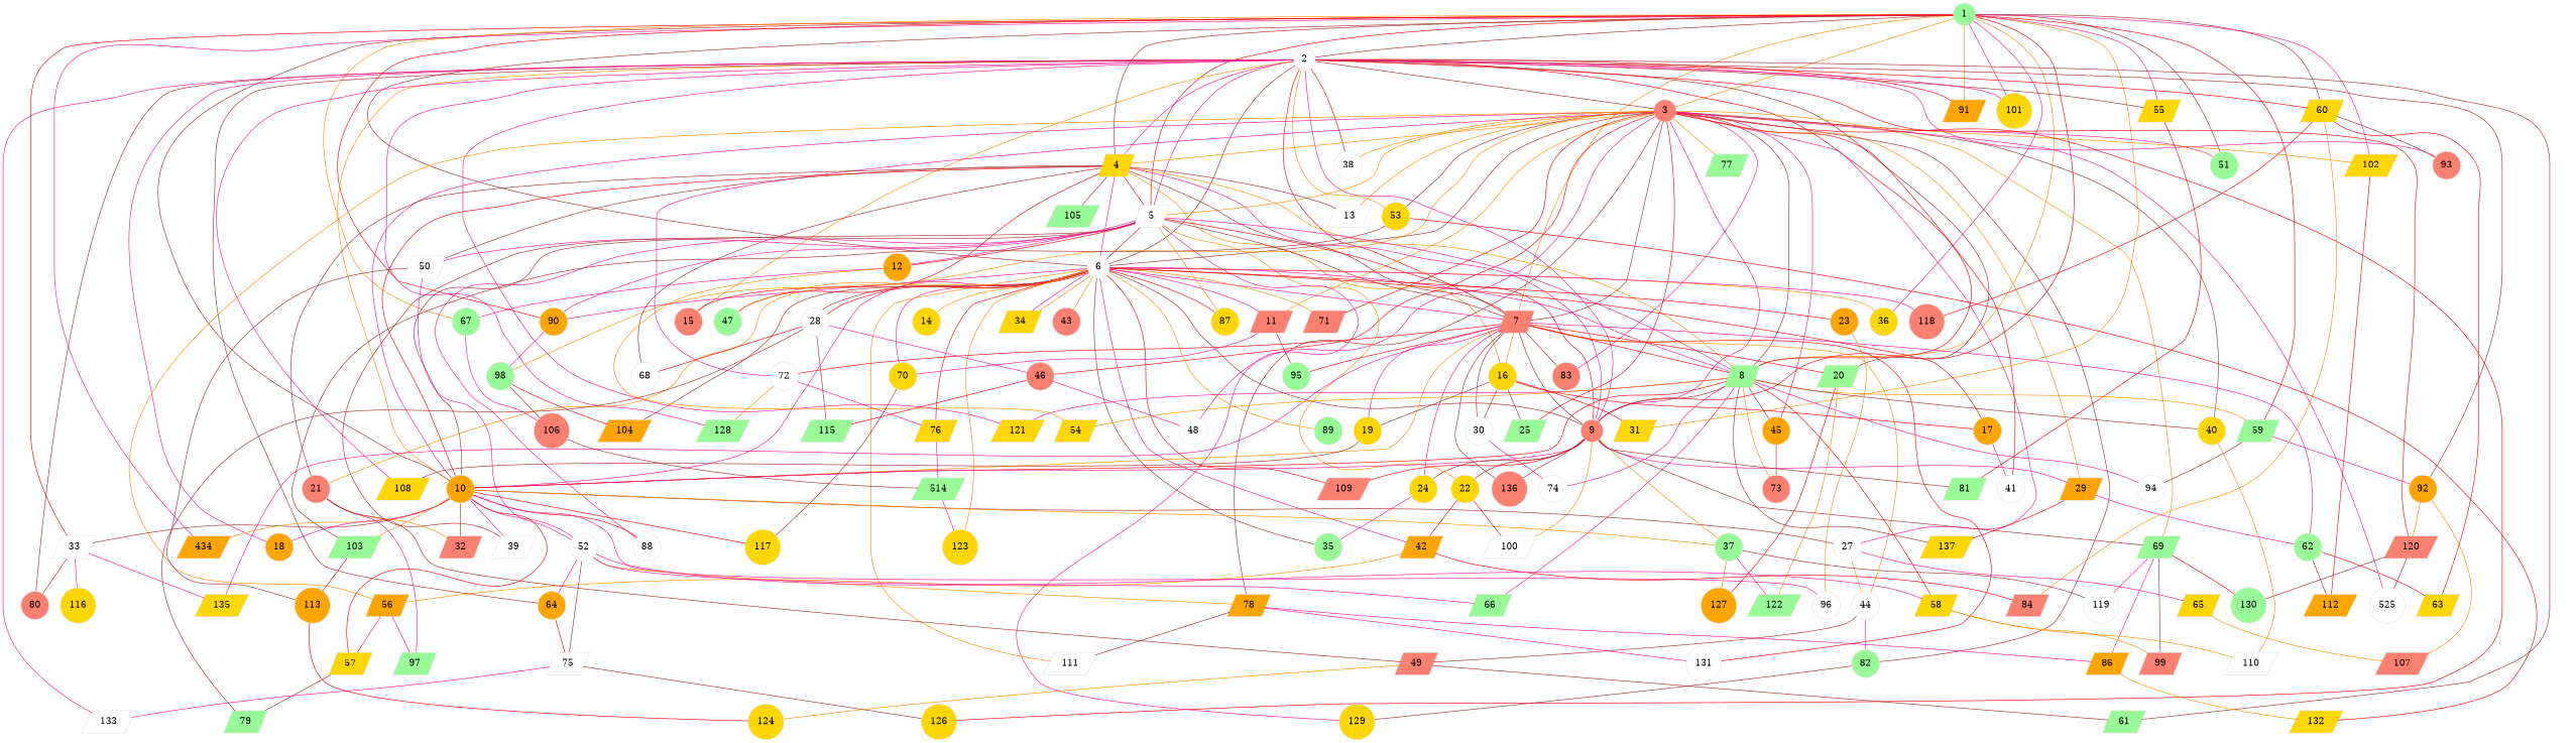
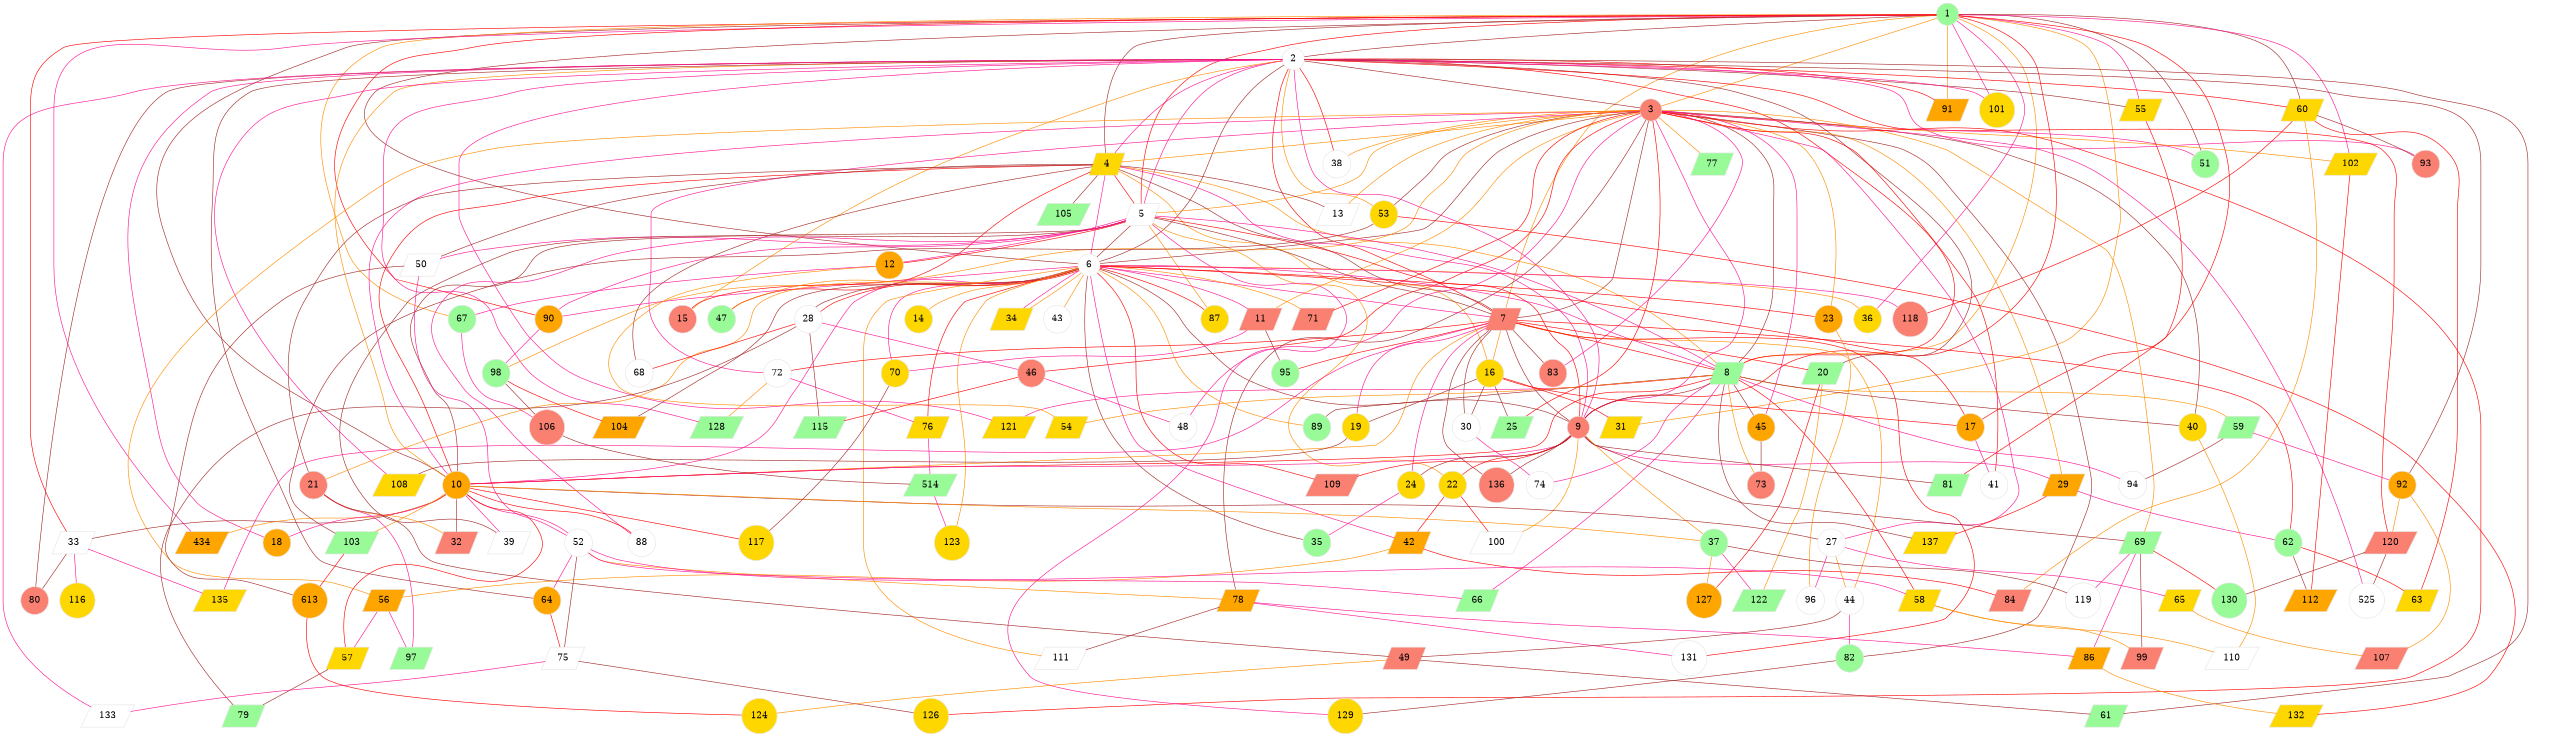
  graph {
    node [color=gray90 fillcolor=gold shape=circle style=filled]
    edge [color=deeppink]
    1 [fillcolor=palegreen]
    2 [fillcolor=white]
    3 [fillcolor=salmon]
    4 [shape=parallelogram]
    5 [fillcolor=white shape=parallelogram]
    6 [fillcolor=white]
    7 [fillcolor=salmon shape=parallelogram]
    8 [fillcolor=palegreen shape=parallelogram]
    9 [fillcolor=salmon]
    10 [fillcolor=orange]
    31 [shape=parallelogram]
    33 [fillcolor=white shape=parallelogram]
    36
    51 [fillcolor=palegreen]
    55 [shape=parallelogram]
    59 [fillcolor=palegreen shape=parallelogram]
    60 [shape=parallelogram]
    67 [fillcolor=palegreen]
    91 [fillcolor=orange shape=parallelogram]
    101
    102 [shape=parallelogram]
    n22 [fillcolor=orange label=434 shape=parallelogram]
    90 [fillcolor=orange]
    15 [fillcolor=salmon]
    18 [fillcolor=orange]
    20 [fillcolor=palegreen shape=parallelogram]
    38 [fillcolor=white]
    53
    61 [fillcolor=palegreen shape=parallelogram]
    64 [fillcolor=orange]
    80 [fillcolor=salmon]
    92 [fillcolor=orange]
    93 [fillcolor=salmon]
    108 [shape=parallelogram]
    120 [fillcolor=salmon shape=parallelogram]
    121 [shape=parallelogram]
    128 [fillcolor=palegreen shape=parallelogram]
    133 [fillcolor=white shape=parallelogram]
    77 [fillcolor=palegreen shape=parallelogram]
    11 [fillcolor=salmon shape=parallelogram]
    13 [fillcolor=white shape=parallelogram]
    23 [fillcolor=orange]
    25 [fillcolor=palegreen shape=parallelogram]
    27 [fillcolor=white]
    29 [fillcolor=orange shape=parallelogram]
    40
    41 [fillcolor=white]
    45 [fillcolor=orange]
    46 [fillcolor=salmon]
    48 [fillcolor=white]
    56 [fillcolor=orange shape=parallelogram]
    69 [fillcolor=palegreen shape=parallelogram]
    71 [fillcolor=salmon shape=parallelogram]
    72 [fillcolor=white]
    78 [fillcolor=orange shape=parallelogram]
    82 [fillcolor=palegreen]
    83 [fillcolor=salmon]
    98 [fillcolor=palegreen]
    n59 [fillcolor=white label=525]
    126
    105 [fillcolor=palegreen shape=parallelogram]
    16
    21 [fillcolor=salmon]
    47 [fillcolor=palegreen]
    50 [fillcolor=white shape=parallelogram]
    68 [fillcolor=white]
    12 [fillcolor=orange]
    22
    39 [fillcolor=white shape=parallelogram]
    87
    88 [fillcolor=white]
    129
    14
    17 [fillcolor=orange]
    28 [fillcolor=white]
    34 [shape=parallelogram]
    35 [fillcolor=palegreen]
    42 [fillcolor=orange shape=parallelogram]
-   43 [fillcolor=salmon]
+   43 [fillcolor=white]
    70
    76 [shape=parallelogram]
    89 [fillcolor=palegreen]
    104 [fillcolor=orange shape=parallelogram]
    109 [fillcolor=salmon shape=parallelogram]
    111 [fillcolor=white shape=parallelogram]
    118 [fillcolor=salmon]
    123
    19
    24
    30 [fillcolor=white]
    44 [fillcolor=white]
    62 [fillcolor=palegreen]
    95 [fillcolor=palegreen]
    131 [fillcolor=white]
    135 [shape=parallelogram]
    136 [fillcolor=salmon]
    54 [shape=parallelogram]
    58 [shape=parallelogram]
    66 [fillcolor=palegreen shape=parallelogram]
    73 [fillcolor=salmon]
    74 [fillcolor=white]
    94 [fillcolor=white]
    137 [shape=parallelogram]
    37 [fillcolor=palegreen]
    81 [fillcolor=palegreen shape=parallelogram]
    100 [fillcolor=white shape=parallelogram]
    32 [fillcolor=salmon shape=parallelogram]
    52 [fillcolor=white]
    57 [shape=parallelogram]
    96 [fillcolor=white]
    103 [fillcolor=palegreen shape=parallelogram]
    117
    116
    84 [fillcolor=salmon shape=parallelogram]
    63 [shape=parallelogram]
    106 [fillcolor=salmon]
    112 [fillcolor=orange shape=parallelogram]
    122 [fillcolor=palegreen shape=parallelogram]
    127 [fillcolor=orange]
    132 [shape=parallelogram]
    75 [fillcolor=white shape=parallelogram]
    107 [fillcolor=salmon shape=parallelogram]
    130 [fillcolor=palegreen]
    65 [shape=parallelogram]
    110 [fillcolor=white shape=parallelogram]
    115 [fillcolor=palegreen shape=parallelogram]
    97 [fillcolor=palegreen shape=parallelogram]
    119 [fillcolor=white]
    99 [fillcolor=salmon shape=parallelogram]
    86 [fillcolor=orange shape=parallelogram]
    49 [fillcolor=salmon shape=parallelogram]
-   113 [fillcolor=orange]
+   113 [fillcolor=orange label=613]
    79 [fillcolor=palegreen shape=parallelogram]
    n134 [fillcolor=palegreen label=514 shape=parallelogram]
    124
    1 -- 2 [color=brown]
    1 -- 3 [color=darkorange]
    1 -- 4 [color=brown]
    1 -- 5 [color=red]
    1 -- 6 [color=brown]
    1 -- 7 [color=darkorange]
    1 -- 8 [color=darkorange]
    1 -- 9 [color=red]
    1 -- 10 [color=brown]
    1 -- 31 [color=darkorange]
    1 -- 33 [color=red]
    1 -- 36
    1 -- 51 [color=brown]
    1 -- 55
-   1 -- 59 [color=red]
+   1 -- 17 [color=red]
    1 -- 60 [color=brown]
    1 -- 67 [color=darkorange]
    1 -- 91 [color=darkorange]
    1 -- 101
    1 -- 102
    1 -- n22
    1 -- 90 [color=red]
    2 -- 3 [color=brown]
    2 -- 4
    2 -- 5
    2 -- 6 [color=brown]
    2 -- 7 [color=red]
    2 -- 8 [color=red]
    2 -- 9
    2 -- 10 [color=darkorange]
    2 -- 55 [color=brown]
    2 -- 60 [color=red]
    2 -- 91 [color=red]
    2 -- 101
    2 -- 15 [color=darkorange]
    2 -- 18
    2 -- 20 [color=brown]
    2 -- 38 [color=red]
    2 -- 53 [color=darkorange]
    2 -- 61 [color=brown]
    2 -- 64 [color=brown]
    2 -- 80 [color=brown]
    2 -- 92 [color=brown]
    2 -- 93
    2 -- 108
    2 -- 120 [color=red]
    2 -- 121
    2 -- 128
    2 -- 133
    3 -- 4 [color=darkorange]
    3 -- 5 [color=darkorange]
    3 -- 6 [color=brown]
    3 -- 7 [color=brown]
    3 -- 8 [color=brown]
    3 -- 9
    3 -- 10
    3 -- 51
    3 -- 102 [color=darkorange]
    3 -- 38 [color=darkorange]
    3 -- 53 [color=brown]
    3 -- 77 [color=darkorange]
    3 -- 11 [color=darkorange]
    3 -- 13 [color=darkorange]
+   3 -- 23 [color=darkorange]
    3 -- 25 [color=red]
    3 -- 27
    3 -- 29 [color=darkorange]
    3 -- 40 [color=brown]
    3 -- 41 [color=red]
    3 -- 45
    3 -- 46 [color=red]
    3 -- 48
    3 -- 56 [color=darkorange]
    3 -- 69 [color=darkorange]
    3 -- 71 [color=red]
    3 -- 72
    3 -- 78 [color=brown]
    3 -- 82 [color=brown]
    3 -- 83
    3 -- 98 [color=darkorange]
    3 -- n59
    3 -- 126 [color=red]
    4 -- 5 [color=red]
    4 -- 6
    4 -- 7 [color=brown]
    4 -- 8 [color=darkorange]
    4 -- 9
    4 -- 10 [color=red]
    4 -- 13 [color=brown]
    4 -- 105 [color=brown]
    4 -- 16 [color=darkorange]
    4 -- 21 [color=brown]
    4 -- 47 [color=red]
    4 -- 50 [color=brown]
    4 -- 68 [color=brown]
    5 -- 6 [color=brown]
    5 -- 7 [color=brown]
    5 -- 8
    5 -- 9 [color=red]
    5 -- 10 [color=brown]
    5 -- 90
    5 -- 50
    5 -- 12
    5 -- 12 [color=red]
    5 -- 22 [color=darkorange]
    5 -- 39 [color=brown]
    5 -- 87 [color=darkorange]
    5 -- 88
    5 -- 129
    6 -- 7
    6 -- 8
    6 -- 9 [color=brown]
    6 -- 10
    6 -- 36 [color=darkorange]
    6 -- 90
    6 -- 15 [color=red]
    6 -- 11
    6 -- 23 [color=red]
    6 -- 71 [color=darkorange]
    6 -- 21 [color=darkorange]
    6 -- 47 [color=darkorange]
    6 -- 87 [color=red]
    6 -- 14 [color=darkorange]
    6 -- 17 [color=red]
    6 -- 28 [color=brown]
    6 -- 28 [color=red]
    6 -- 34
    6 -- 34 [color=darkorange]
    6 -- 35 [color=brown]
    6 -- 42
    6 -- 43 [color=darkorange]
    6 -- 70
    6 -- 76 [color=red]
    6 -- 89 [color=darkorange]
    6 -- 104 [color=brown]
    6 -- 109 [color=red]
    6 -- 111 [color=darkorange]
    6 -- 118
    6 -- 123 [color=darkorange]
    7 -- 8 [color=red]
    7 -- 9 [color=brown]
    7 -- 10 [color=darkorange]
    7 -- 20 [color=red]
    7 -- 72 [color=red]
    7 -- 83 [color=brown]
    7 -- 16 [color=darkorange]
    7 -- 19
    7 -- 24
    7 -- 30 [color=brown]
    7 -- 44 [color=darkorange]
-   7 -- 62
+   7 -- 62 [color=red]
    7 -- 95 [color=red]
    7 -- 131 [color=red]
    7 -- 135
    7 -- 136 [color=brown]
    8 -- 9 [color=brown]
    8 -- 10 [color=red]
    8 -- 59 [color=darkorange]
    8 -- 121
    8 -- 40 [color=brown]
    8 -- 45 [color=brown]
+   8 -- 89 [color=brown]
    8 -- 54 [color=darkorange]
    8 -- 58 [color=red]
    8 -- 66
    8 -- 73 [color=darkorange]
    8 -- 74
    8 -- 94
    8 -- 137 [color=brown]
    9 -- 10
    9 -- 29
    9 -- 69 [color=brown]
    9 -- 22 [color=red]
    9 -- 109 [color=red]
    9 -- 24 [color=brown]
    9 -- 136 [color=brown]
    9 -- 37 [color=darkorange]
    9 -- 81 [color=brown]
    9 -- 100 [color=darkorange]
    10 -- 33 [color=brown]
    10 -- n22 [color=darkorange]
    10 -- 18
    10 -- 27 [color=brown]
    10 -- 39
    10 -- 88 [color=red]
    10 -- 37 [color=darkorange]
    10 -- 32 [color=brown]
    10 -- 52
    10 -- 57 [color=red]
-   10 -- 96
+   27 -- 96
    10 -- 103 [color=darkorange]
    10 -- 117 [color=red]
    33 -- 80 [color=brown]
    33 -- 135
    33 -- 116
    55 -- 81 [color=red]
    59 -- 92
    59 -- 94 [color=brown]
    60 -- 93 [color=brown]
    60 -- 118 [color=red]
    60 -- 84 [color=darkorange]
    60 -- 63 [color=red]
    67 -- 106
    102 -- 112 [color=red]
    90 -- 98
    20 -- 122 [color=darkorange]
    20 -- 127 [color=red]
    53 -- 103 [color=brown]
    53 -- 132 [color=red]
    64 -- 75 [color=red]
    92 -- 120 [color=darkorange]
    92 -- 107 [color=darkorange]
    120 -- n59 [color=brown]
    120 -- 130 [color=brown]
    11 -- 70
    11 -- 95 [color=brown]
    23 -- 96 [color=darkorange]
    27 -- 44 [color=darkorange]
    27 -- 65
    29 -- 62
    29 -- 137 [color=red]
    40 -- 110 [color=darkorange]
    45 -- 73 [color=brown]
    46 -- 48
    46 -- 115 [color=red]
    56 -- 57
    56 -- 97
    69 -- 130 [color=red]
    69 -- 119
    69 -- 99 [color=brown]
    69 -- 86
    72 -- 128 [color=darkorange]
    72 -- 76
    78 -- 111 [color=brown]
    78 -- 131
    78 -- 86
    82 -- 129 [color=brown]
    98 -- 104 [color=red]
    98 -- 106 [color=brown]
    16 -- 31 [color=red]
    16 -- 25 [color=brown]
    16 -- 17 [color=red]
    16 -- 19 [color=brown]
    16 -- 30 [color=brown]
    21 -- 32 [color=darkorange]
    21 -- 97
    21 -- 49 [color=brown]
    50 -- 52
    50 -- 113 [color=brown]
    12 -- 67
    12 -- 54 [color=darkorange]
    22 -- 42 [color=red]
    22 -- 100 [color=red]
    17 -- 41
    28 -- 46
    28 -- 68 [color=red]
    28 -- 115 [color=brown]
    28 -- 79 [color=brown]
    42 -- 56 [color=darkorange]
    42 -- 84 [color=red]
    70 -- 117 [color=brown]
    76 -- n134
    19 -- 108 [color=brown]
    24 -- 35
    30 -- 74
    44 -- 82
    44 -- 49 [color=brown]
    62 -- 63 [color=red]
    62 -- 112 [color=brown]
    58 -- 110 [color=darkorange]
    58 -- 99 [color=darkorange]
    37 -- 122
    37 -- 127 [color=darkorange]
    37 -- 119 [color=brown]
    52 -- 64
    52 -- 78 [color=darkorange]
    52 -- 58
    52 -- 66
    52 -- 75 [color=brown]
    57 -- 79 [color=brown]
    103 -- 113 [color=red]
    106 -- n134 [color=brown]
    75 -- 133
    75 -- 126 [color=brown]
    65 -- 107 [color=darkorange]
    86 -- 132 [color=darkorange]
    49 -- 61 [color=brown]
    49 -- 124 [color=darkorange]
    113 -- 124 [color=red]
    n134 -- 123
  }
